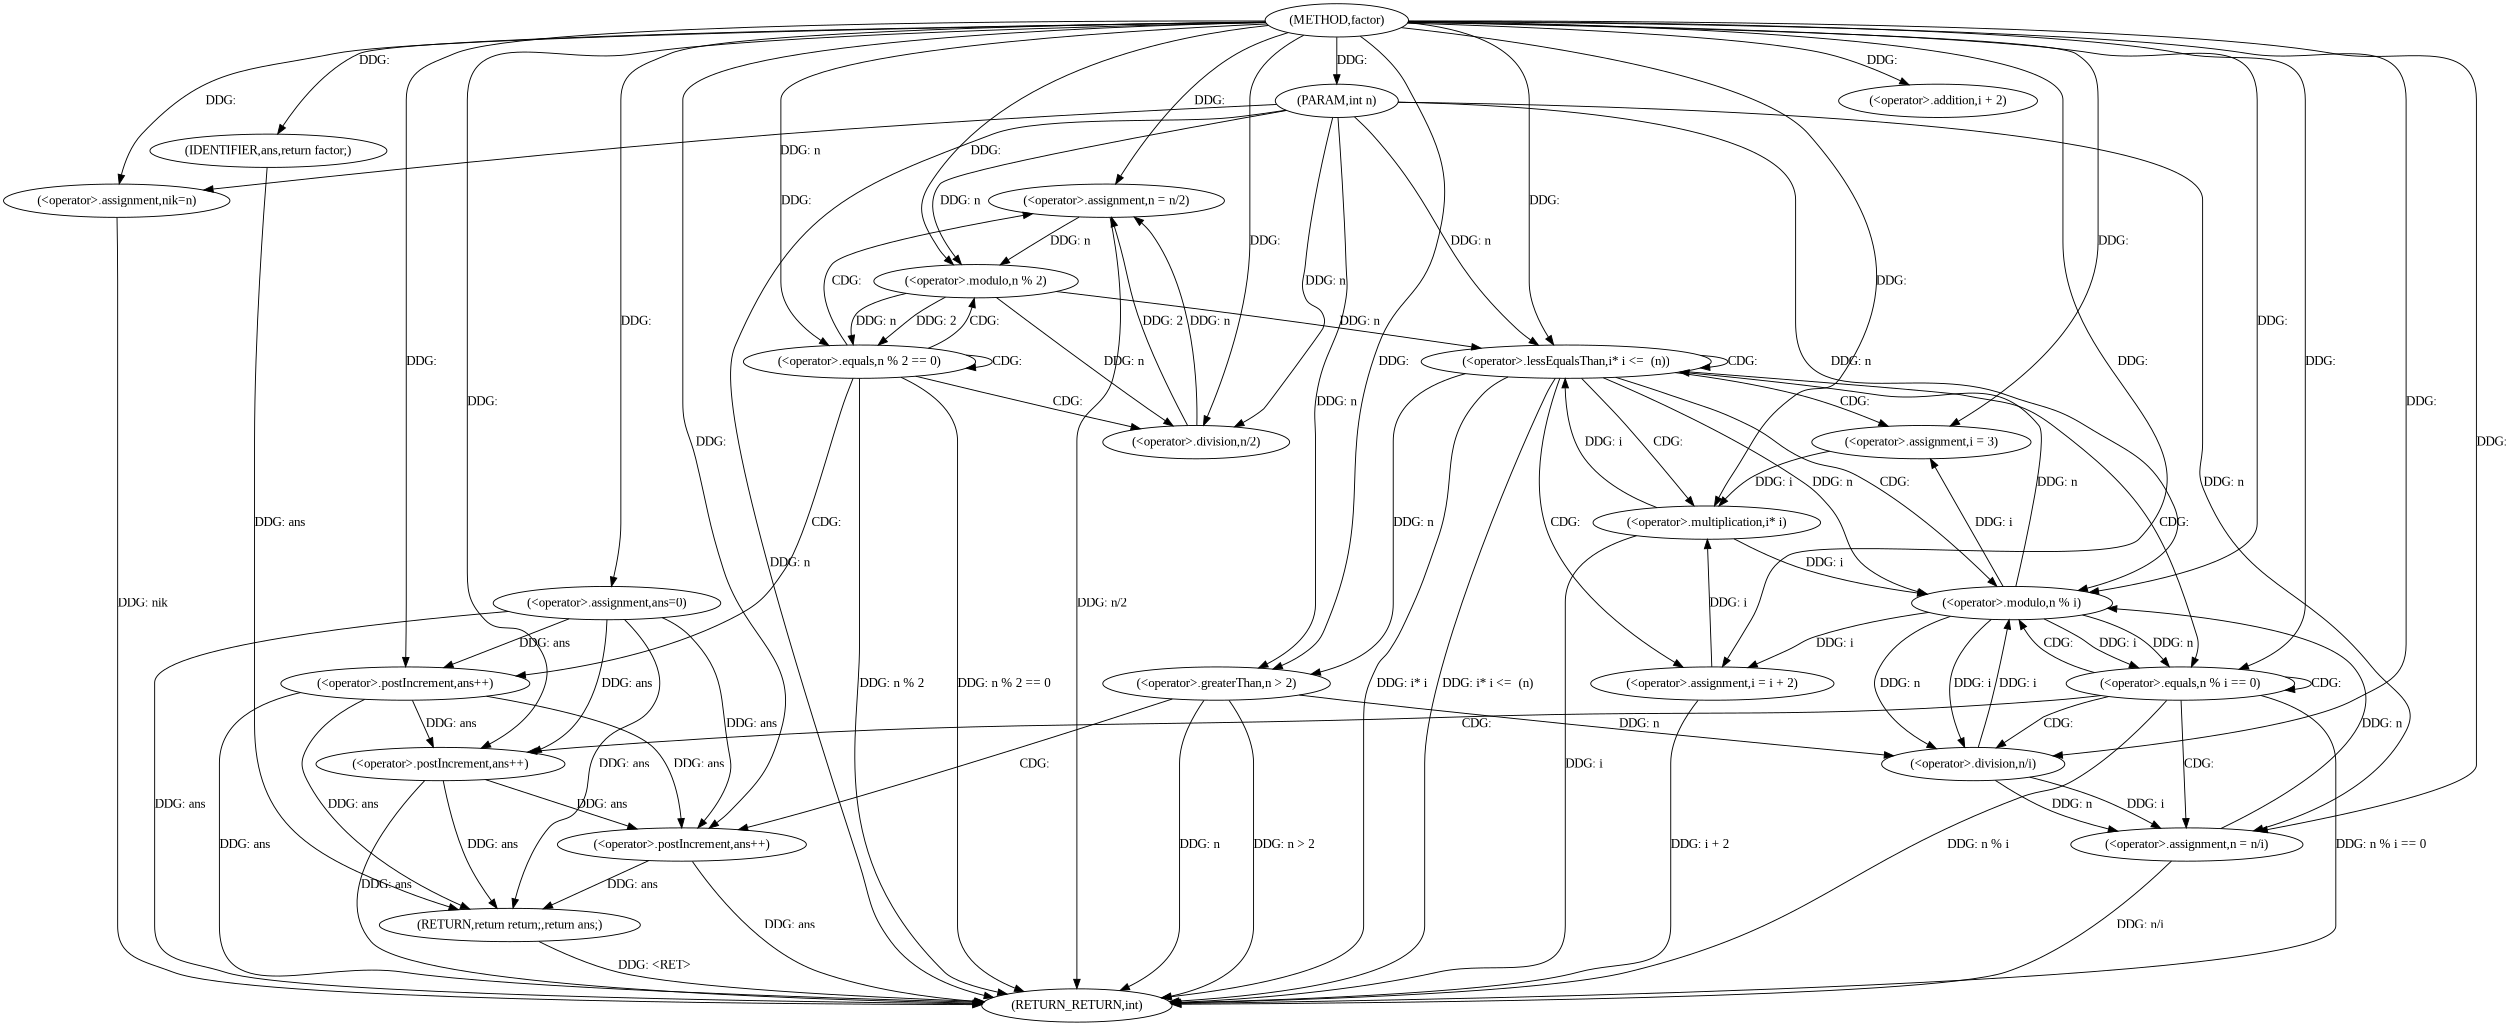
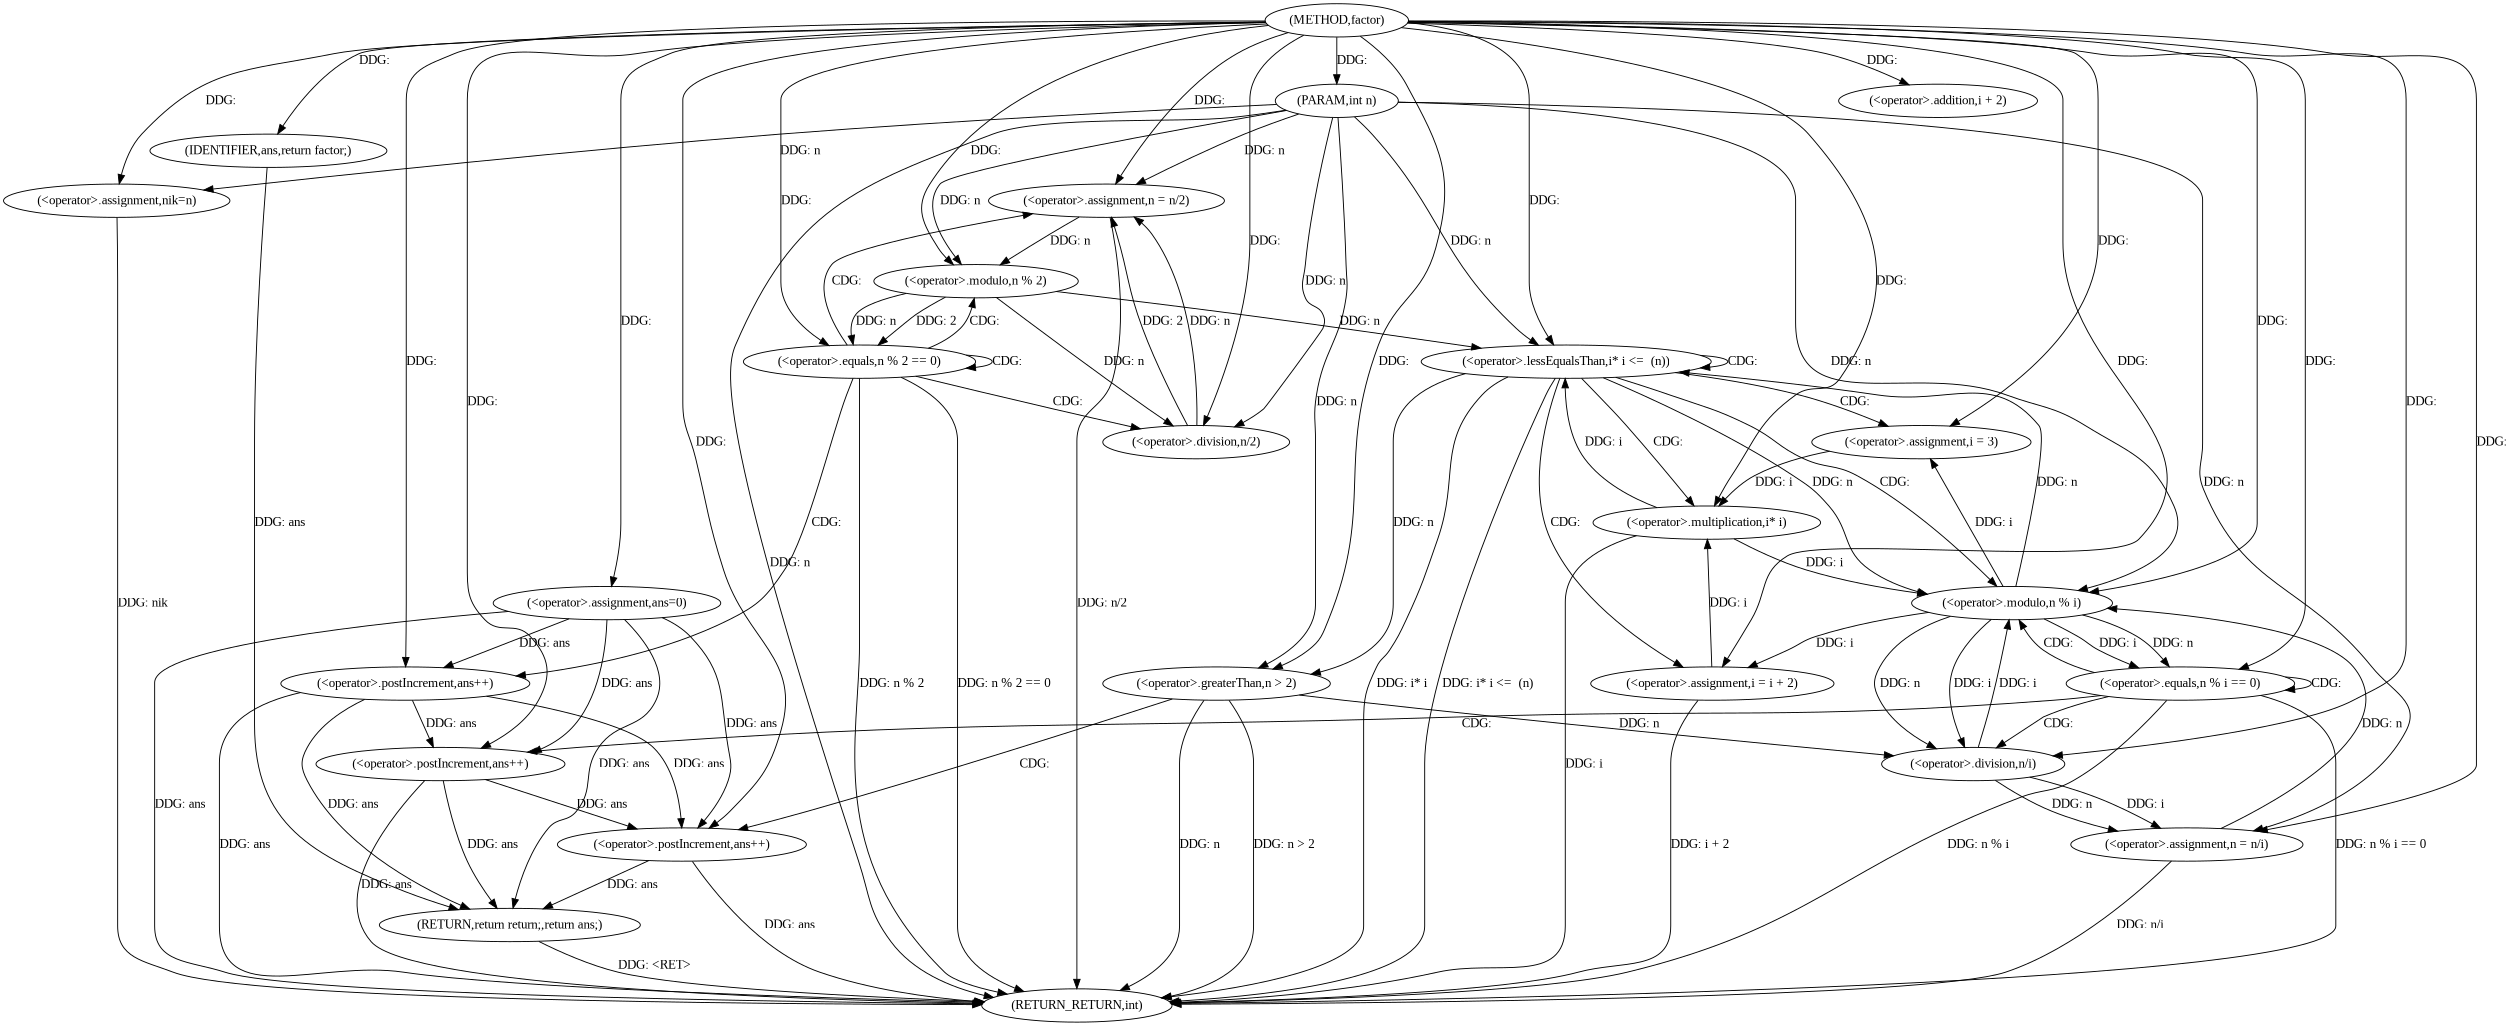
  digraph {
    fontname="Liberation Serif"
    node [fontname="Liberation Serif"]
    edge [fontname="Liberation Serif"]
    n1 [label="(METHOD,factor)"]
    n2 [label="(PARAM,int n)"]
    n3 [label="(<operator>.assignment,nik=n)"]
    n4 [label="(<operator>.assignment,ans=0)"]
    n5 [label="(<operator>.equals,n % 2 == 0)"]
    n6 [label="(<operator>.assignment,i = 3)"]
    n7 [label="(<operator>.lessEqualsThan,i* i <=  (n))"]
    n8 [label="(<operator>.assignment,i = i + 2)"]
    n9 [label="(<operator>.greaterThan,n > 2)"]
    n10 [label="(<operator>.postIncrement,ans++)"]
    n11 [label="(IDENTIFIER,ans,return factor;)"]
    n12 [label="(<operator>.postIncrement,ans++)"]
    n13 [label="(<operator>.assignment,n = n/2)"]
    n14 [label="(<operator>.modulo,n % 2)"]
    n15 [label="(<operator>.multiplication,i* i)"]
    n16 [label="(<operator>.addition,i + 2)"]
    n17 [label="(<operator>.equals,n % i == 0)"]
    n18 [label="(<operator>.division,n/2)"]
    n19 [label="(<operator>.postIncrement,ans++)"]
    n20 [label="(<operator>.assignment,n = n/i)"]
    n21 [label="(<operator>.modulo,n % i)"]
    n22 [label="(<operator>.division,n/i)"]
    n23 [label="(RETURN_RETURN,int)"]
    n24 [label="(RETURN,return return;,return ans;)"]
    n1 -> n2 [label="DDG: "]
    n1 -> n3 [label="DDG: "]
    n1 -> n4 [label="DDG: "]
    n1 -> n5 [label="DDG: "]
    n1 -> n6 [label="DDG: "]
    n1 -> n7 [label="DDG: "]
    n1 -> n8 [label="DDG: "]
    n1 -> n9 [label="DDG: "]
    n1 -> n10 [label="DDG: "]
    n1 -> n11 [label="DDG: "]
    n1 -> n12 [label="DDG: "]
    n1 -> n13 [label="DDG: "]
    n1 -> n14 [label="DDG: "]
    n1 -> n15 [label="DDG: "]
    n1 -> n16 [label="DDG: "]
    n1 -> n17 [label="DDG: "]
    n1 -> n18 [label="DDG: "]
    n1 -> n19 [label="DDG: "]
    n1 -> n20 [label="DDG: "]
    n1 -> n21 [label="DDG: "]
    n1 -> n22 [label="DDG: "]
    n2 -> n3 [label="DDG: n"]
    n2 -> n7 [label="DDG: n"]
    n2 -> n9 [label="DDG: n"]
+   n2 -> n13 [label="DDG: n"]
    n2 -> n14 [label="DDG: n"]
    n2 -> n18 [label="DDG: n"]
    n2 -> n20 [label="DDG: n"]
    n2 -> n21 [label="DDG: n"]
    n2 -> n23 [label="DDG: n"]
    n3 -> n23 [label="DDG: nik"]
    n4 -> n10 [label="DDG: ans"]
    n4 -> n12 [label="DDG: ans"]
    n4 -> n19 [label="DDG: ans"]
    n4 -> n23 [label="DDG: ans"]
    n4 -> n24 [label="DDG: ans"]
    n5 -> n5 [label="CDG: "]
    n5 -> n12 [label="CDG: "]
    n5 -> n13 [label="CDG: "]
    n5 -> n14 [label="CDG: "]
    n5 -> n18 [label="CDG: "]
    n5 -> n23 [label="DDG: n % 2"]
    n5 -> n23 [label="DDG: n % 2 == 0"]
    n6 -> n15 [label="DDG: i"]
    n7 -> n6 [label="CDG: "]
    n7 -> n7 [label="CDG: "]
    n7 -> n8 [label="CDG: "]
    n7 -> n9 [label="DDG: n"]
    n7 -> n15 [label="CDG: "]
-   n7 -> n17 [label="CDG: "]
    n7 -> n21 [label="DDG: n"]
    n7 -> n21 [label="CDG: "]
    n7 -> n23 [label="DDG: i* i"]
    n7 -> n23 [label="DDG: i* i <=  (n)"]
    n8 -> n15 [label="DDG: i"]
    n8 -> n23 [label="DDG: i + 2"]
    n9 -> n10 [label="CDG: "]
    n9 -> n22 [label="DDG: n"]
    n9 -> n23 [label="DDG: n"]
    n9 -> n23 [label="DDG: n > 2"]
    n10 -> n23 [label="DDG: ans"]
    n10 -> n24 [label="DDG: ans"]
    n11 -> n24 [label="DDG: ans"]
    n12 -> n10 [label="DDG: ans"]
    n12 -> n19 [label="DDG: ans"]
    n12 -> n23 [label="DDG: ans"]
    n12 -> n24 [label="DDG: ans"]
    n13 -> n14 [label="DDG: n"]
    n13 -> n23 [label="DDG: n/2"]
    n14 -> n5 [label="DDG: 2"]
    n14 -> n5 [label="DDG: n"]
    n14 -> n7 [label="DDG: n"]
    n14 -> n18 [label="DDG: n"]
    n15 -> n7 [label="DDG: i"]
    n15 -> n21 [label="DDG: i"]
    n15 -> n23 [label="DDG: i"]
    n17 -> n17 [label="CDG: "]
    n17 -> n19 [label="CDG: "]
-   n17 -> n20 [label="CDG: "]
    n17 -> n21 [label="CDG: "]
    n17 -> n22 [label="CDG: "]
    n17 -> n23 [label="DDG: n % i"]
    n17 -> n23 [label="DDG: n % i == 0"]
    n18 -> n13 [label="DDG: n"]
    n18 -> n13 [label="DDG: 2"]
    n19 -> n10 [label="DDG: ans"]
    n19 -> n23 [label="DDG: ans"]
    n19 -> n24 [label="DDG: ans"]
    n20 -> n21 [label="DDG: n"]
    n20 -> n23 [label="DDG: n/i"]
    n21 -> n6 [label="DDG: i"]
    n21 -> n7 [label="DDG: n"]
    n21 -> n8 [label="DDG: i"]
    n21 -> n17 [label="DDG: i"]
    n21 -> n17 [label="DDG: n"]
    n21 -> n22 [label="DDG: n"]
    n21 -> n22 [label="DDG: i"]
    n22 -> n20 [label="DDG: i"]
    n22 -> n20 [label="DDG: n"]
    n22 -> n21 [label="DDG: i"]
    n24 -> n23 [label="DDG: <RET>"]
  }
